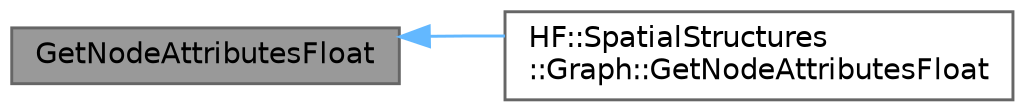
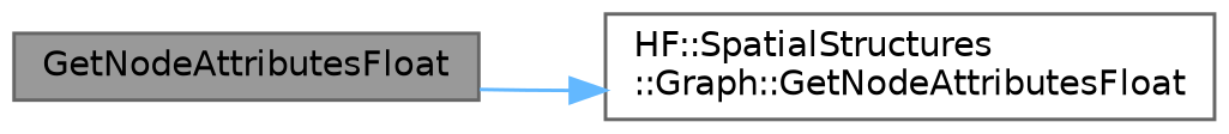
  digraph {
    rankdir=LR
    node [fontname=Helvetica fontsize=10 shape=box style=filled]
    n1 [color=gray40 fillcolor=grey60 fontcolor=black height=0.2 label=GetNodeAttributesFloat width=0.4]
    n2 [color=grey40 fillcolor=white height=0.2 label="HF::SpatialStructures\l::Graph::GetNodeAttributesFloat" width=0.4]
-   n2 -> n1 [color=steelblue1 fontname=Helvetica fontsize=10 labelfontname=Helvetica labelfontsize=10 style=solid]
+   n1 -> n2 [color=steelblue1 fontname=Helvetica fontsize=10 labelfontname=Helvetica labelfontsize=10 style=solid]
  }
